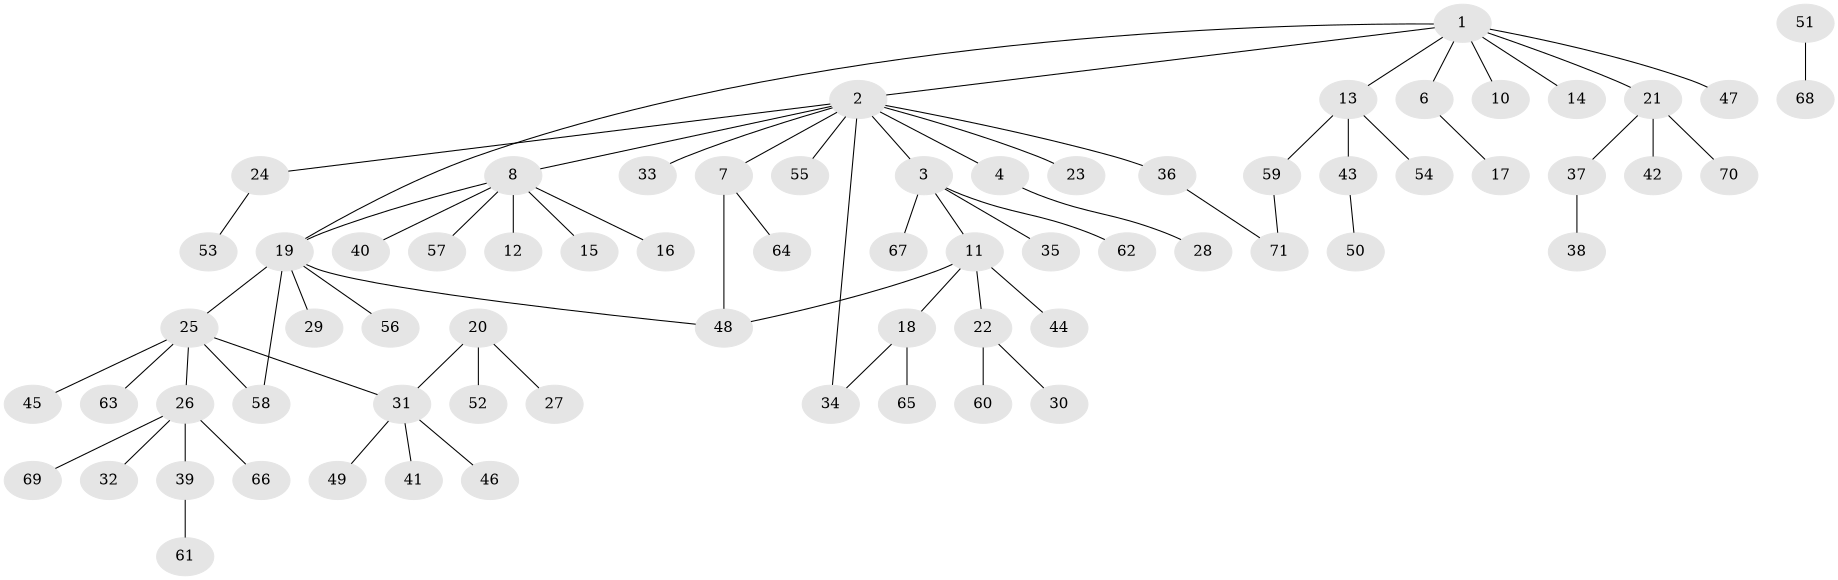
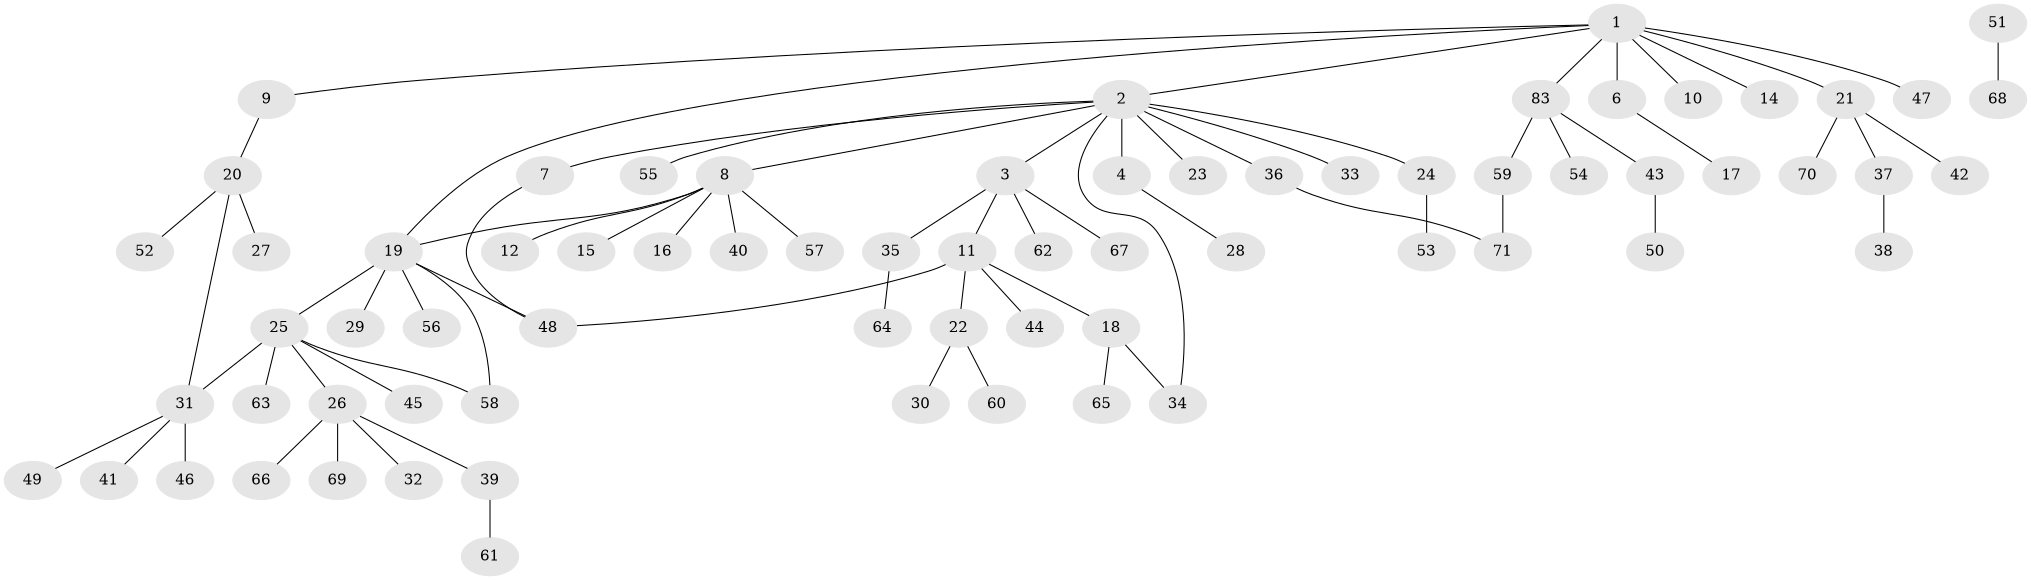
  graph {
    node [color=gray90 style=filled]
    1
    2
    6
+   9
    10
-   13
+   13 [label=83]
    14
    19
    21
    47
    3
    4
    7
    8
    23
    24
    33
    34
    36
    55
    17
    20
    43
    54
    59
    48
    25
    29
    56
    58
    37
    42
    70
    11
    35
    62
    67
    28
    64
    12
    15
    16
    40
    57
    53
    71
    18
    22
    44
    27
    31
    52
    65
    30
    60
    50
    26
    45
    63
    41
    46
    49
    38
    32
    39
    66
    69
    51
    68
    61
    1 -- 2
    1 -- 6
+   1 -- 9
    1 -- 10
    1 -- 13
    1 -- 14
    1 -- 19
    1 -- 21
    1 -- 47
    2 -- 3
    2 -- 4
    2 -- 7
    2 -- 8
    2 -- 23
    2 -- 24
    2 -- 33
    2 -- 34
    2 -- 36
    2 -- 55
    6 -- 17
+   9 -- 20
    13 -- 43
    13 -- 54
    13 -- 59
    19 -- 48
    19 -- 25
    19 -- 29
    19 -- 56
    19 -- 58
    21 -- 37
    21 -- 42
    21 -- 70
    3 -- 11
    3 -- 35
    3 -- 62
    3 -- 67
    4 -- 28
    7 -- 48
-   7 -- 64
+   35 -- 64
    8 -- 19
    8 -- 12
    8 -- 15
    8 -- 16
    8 -- 40
    8 -- 57
    24 -- 53
    36 -- 71
    20 -- 27
    20 -- 31
    20 -- 52
    43 -- 50
    59 -- 71
    25 -- 58
    25 -- 31
    25 -- 26
    25 -- 45
    25 -- 63
    37 -- 38
    11 -- 48
    11 -- 18
    11 -- 22
    11 -- 44
    18 -- 34
    18 -- 65
    22 -- 30
    22 -- 60
    31 -- 41
    31 -- 46
    31 -- 49
    26 -- 32
    26 -- 39
    26 -- 66
    26 -- 69
    39 -- 61
    51 -- 68
  }
